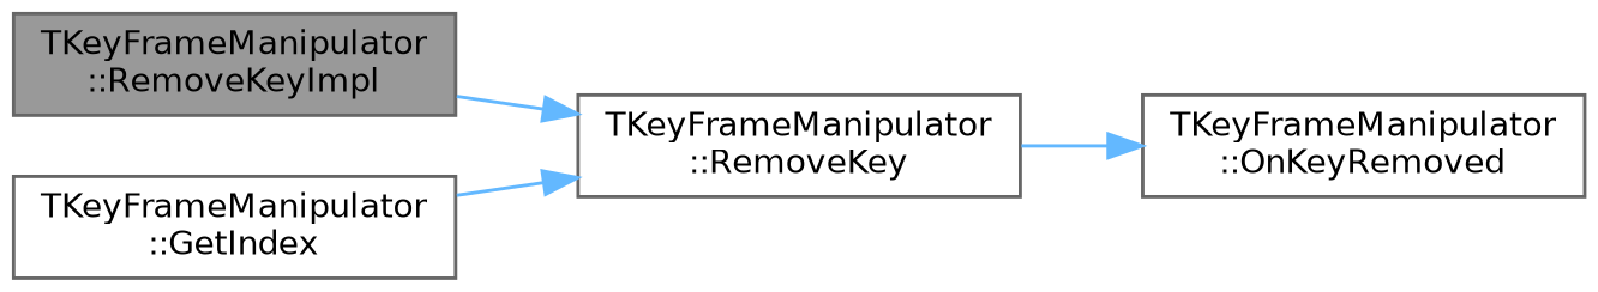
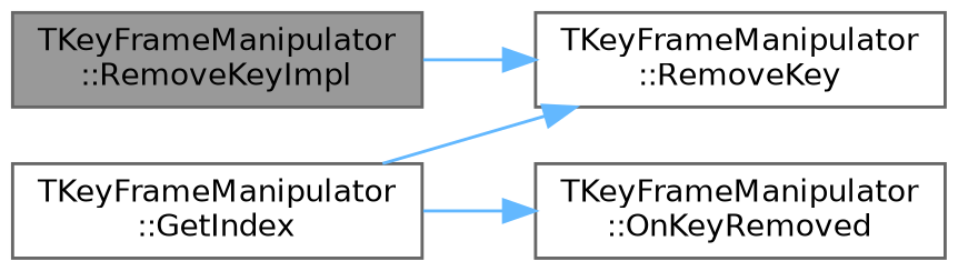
  digraph {
    rankdir=LR
    node [color=grey40 fillcolor=white fontname=Helvetica fontsize=10 shape=box style=filled]
    edge [color=steelblue1 fontname=Helvetica fontsize=10 labelfontname=Helvetica labelfontsize=10 style=solid]
    n1 [color=gray40 fillcolor=grey60 fontcolor=black height=0.2 label="TKeyFrameManipulator\l::RemoveKeyImpl" width=0.4]
    n2 [height=0.2 label="TKeyFrameManipulator\l::RemoveKey" width=0.4]
    n3 [height=0.2 label="TKeyFrameManipulator\l::OnKeyRemoved" width=0.4]
    n4 [height=0.2 label="TKeyFrameManipulator\l::GetIndex" width=0.4]
    n1 -> n2
-   n2 -> n3
+   n4 -> n3
    n4 -> n2
  }
